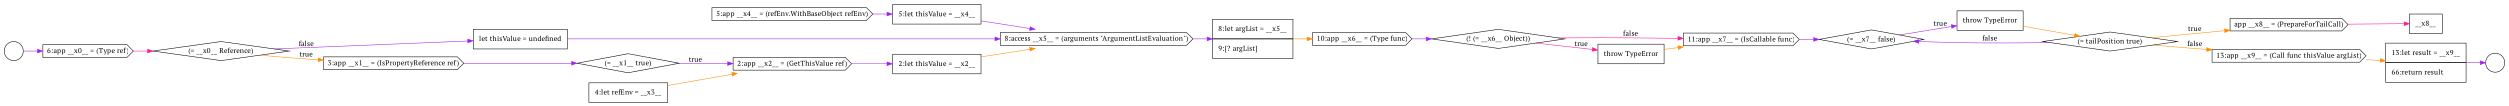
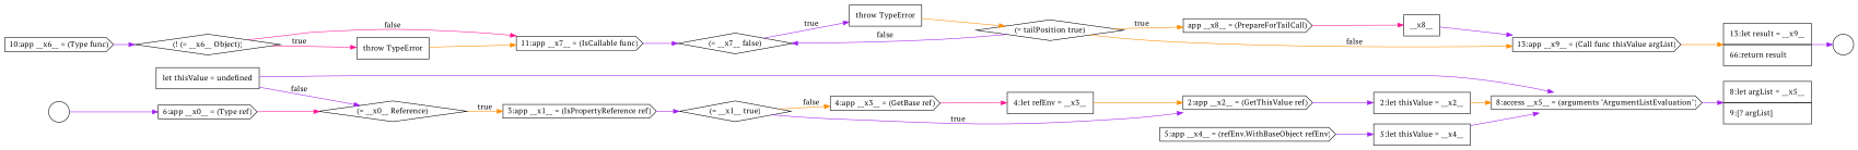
  digraph {
    fontname="PT Serif"
    rankdir=LR
    node [color=black fillcolor=white fontname="PT Serif" shape=cds style=filled]
    edge [color=purple fontname="PT Serif"]
    n1 [label=<<font color="black">     <table border="0" cellborder="1" cellspacing="0" cellpadding="10">       <tr><td align="left">let thisValue = undefined</td></tr>     </table>   </font>> margin=0 shape=none]
    n2 [label=<<font color="black">8:access __x5__ = (arguments &quot;ArgumentListEvaluation&quot;)</font>>]
    n3 [label=<<font color="black">     <table border="0" cellborder="1" cellspacing="0" cellpadding="10">       <tr><td align="left">8:let argList = __x5__</td></tr>       <tr><td align="left">9:[? argList]</td></tr>     </table>   </font>> margin=0 shape=none]
    n4 [label=<<font color="black">11:app __x7__ = (IsCallable func)</font>>]
    n5 [label=<<font color="black">(= __x7__ false)</font>> shape=diamond]
    n6 [label=<<font color="black">     <table border="0" cellborder="1" cellspacing="0" cellpadding="10">       <tr><td align="left">throw TypeError</td></tr>     </table>   </font>> margin=0 shape=none]
    n7 [label=<<font color="black">3:app __x1__ = (IsPropertyReference ref)</font>>]
    n8 [label=<<font color="black">(= __x1__ true)</font>> shape=diamond]
+   n9 [label=<<font color="black">4:app __x3__ = (GetBase ref)</font>>]
    n10 [label=<<font color="black">2:app __x2__ = (GetThisValue ref)</font>>]
    n11 [label=" " shape=circle]
    n12 [label=<<font color="black">6:app __x0__ = (Type ref)</font>>]
    n13 [label=<<font color="black">(= __x0__ Reference)</font>> shape=diamond]
    n14 [label=<<font color="black">(= tailPosition true)</font>> shape=diamond]
    n15 [label=<<font color="black">app __x8__ = (PrepareForTailCall)</font>>]
    n16 [label=<<font color="black">13:app __x9__ = (Call func thisValue argList)</font>>]
    n17 [label=<<font color="black">5:app __x4__ = (refEnv.WithBaseObject refEnv)</font>>]
    n18 [label=<<font color="black">     <table border="0" cellborder="1" cellspacing="0" cellpadding="10">       <tr><td align="left">5:let thisValue = __x4__</td></tr>     </table>   </font>> margin=0 shape=none]
    n19 [label=<<font color="black">10:app __x6__ = (Type func)</font>>]
    n20 [label=<<font color="black">(! (= __x6__ Object))</font>> shape=diamond]
    n21 [label=<<font color="black">     <table border="0" cellborder="1" cellspacing="0" cellpadding="10">       <tr><td align="left">__x8__</td></tr>     </table>   </font>> margin=0 shape=none]
    n22 [label=<<font color="black">     <table border="0" cellborder="1" cellspacing="0" cellpadding="10">       <tr><td align="left">4:let refEnv = __x3__</td></tr>     </table>   </font>> margin=0 shape=none]
    n23 [label=<<font color="black">     <table border="0" cellborder="1" cellspacing="0" cellpadding="10">       <tr><td align="left">13:let result = __x9__</td></tr>       <tr><td align="left">66:return result</td></tr>     </table>   </font>> margin=0 shape=none]
    n24 [label=<<font color="black">     <table border="0" cellborder="1" cellspacing="0" cellpadding="10">       <tr><td align="left">throw TypeError</td></tr>     </table>   </font>> margin=0 shape=none]
    n25 [label=<<font color="black">     <table border="0" cellborder="1" cellspacing="0" cellpadding="10">       <tr><td align="left">2:let thisValue = __x2__</td></tr>     </table>   </font>> margin=0 shape=none]
    n26 [label=" " shape=circle]
    n1 -> n2
    n2 -> n3
-   n3 -> n19 [color=darkorange]
    n4 -> n5
    n5 -> n6 [label=<<font color="black">true</font>>]
    n6 -> n14 [color=darkorange]
    n7 -> n8
+   n8 -> n9 [color=darkorange label=<<font color="black">false</font>>]
    n8 -> n10 [label=<<font color="black">true</font>>]
+   n9 -> n22 [color=deeppink]
    n10 -> n25
    n11 -> n12
    n12 -> n13 [color=deeppink]
-   n13 -> n1 [label=<<font color="black">false</font>>]
+   n1 -> n13 [label=<<font color="black">false</font>>]
    n13 -> n7 [color=darkorange label=<<font color="black">true</font>>]
    n14 -> n5 [label=<<font color="black">false</font>>]
    n14 -> n15 [color=darkorange label=<<font color="black">true</font>>]
    n14 -> n16 [color=darkorange label=<<font color="black">false</font>>]
    n15 -> n21 [color=deeppink]
    n16 -> n23 [color=darkorange]
    n17 -> n18
    n18 -> n2
    n19 -> n20
    n20 -> n4 [color=deeppink label=<<font color="black">false</font>>]
    n20 -> n24 [color=deeppink label=<<font color="black">true</font>>]
+   n21 -> n16
    n22 -> n10 [color=darkorange]
    n23 -> n26
    n24 -> n4 [color=darkorange]
    n25 -> n2 [color=darkorange]
  }
